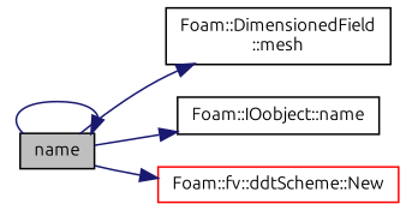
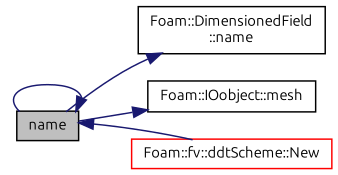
  digraph {
    fontname=Ubuntu
    rankdir=LR
    node [color=black fontname=Ubuntu fontsize=10 shape=record]
    edge [color=midnightblue fontname=Ubuntu fontsize=10 labelfontname=FreeSans labelfontsize=10 style=solid]
    n1 [fillcolor=grey75 fontcolor=black height=0.2 label=name style=filled width=0.4]
-   n2 [height=0.2 label="Foam::DimensionedField\l::mesh" width=0.4]
-   n3 [height=0.2 label="Foam::IOobject::name" width=0.4]
+   n2 [height=0.2 label="Foam::DimensionedField\l::name" width=0.4]
+   n3 [height=0.2 label="Foam::IOobject::mesh" width=0.4]
    n4 [color=red height=0.2 label="Foam::fv::ddtScheme::New" width=0.4]
    n1 -> n1
    n1 -> n2
    n1 -> n3
-   n1 -> n4
+   n4 -> n1
  }
